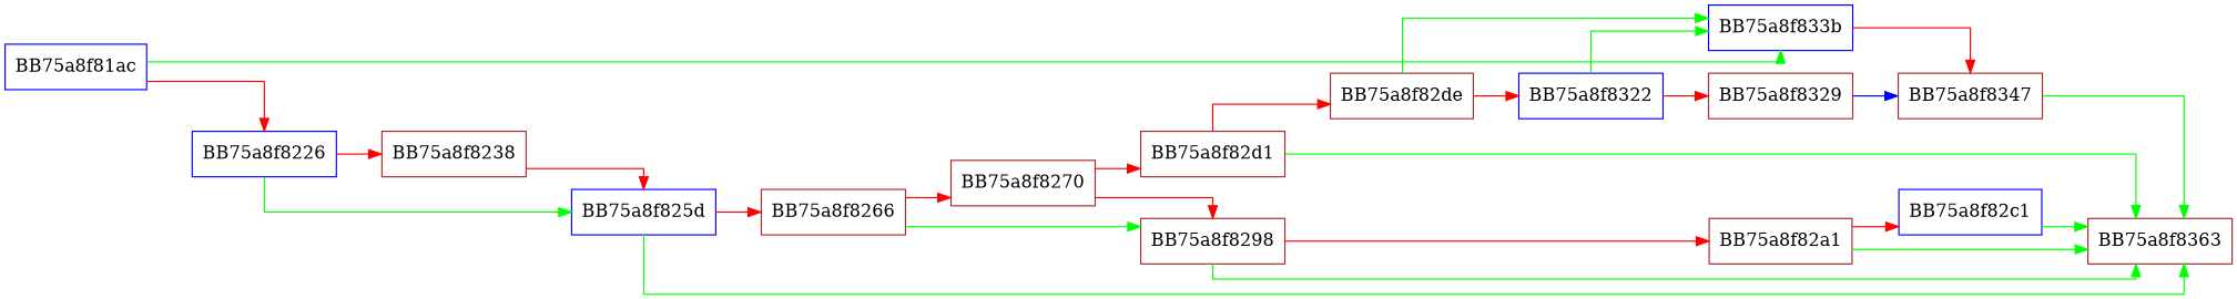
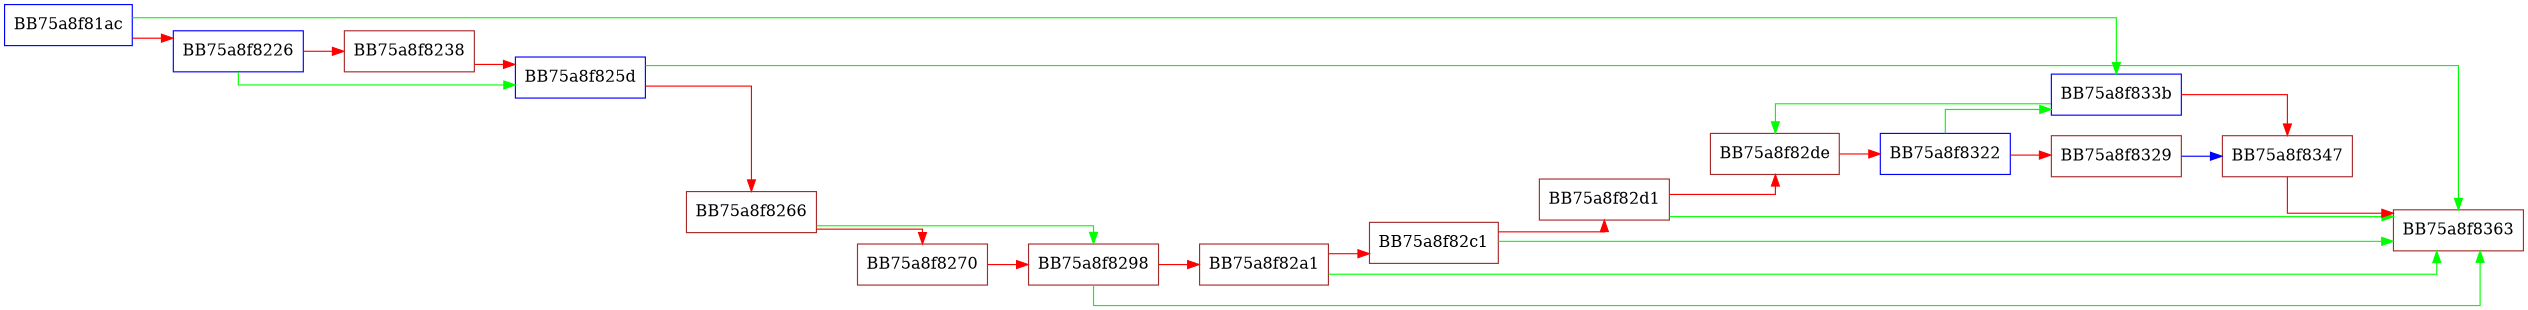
  digraph {
    rankdir=LR
    splines=ortho
    node [color=brown shape=box]
    edge [color=red]
    BB75a8f81ac [color=blue]
    BB75a8f8226 [color=blue]
    BB75a8f833b [color=blue]
    BB75a8f825d [color=blue]
    BB75a8f8238
    BB75a8f8363
    BB75a8f8266
    BB75a8f8298
    BB75a8f8270
    BB75a8f82a1
-   BB75a8f82c1 [color=blue]
+   BB75a8f82c1
    BB75a8f82d1
    BB75a8f82de
    BB75a8f8322 [color=blue]
    n15 [label=BB75a8f8347]
    BB75a8f8329
    BB75a8f81ac -> BB75a8f8226
    BB75a8f81ac -> BB75a8f833b [color=green]
    BB75a8f8226 -> BB75a8f825d [color=green]
    BB75a8f8226 -> BB75a8f8238
    BB75a8f833b -> n15
    BB75a8f825d -> BB75a8f8363 [color=green]
    BB75a8f825d -> BB75a8f8266
    BB75a8f8238 -> BB75a8f825d
    BB75a8f8266 -> BB75a8f8298 [color=green]
    BB75a8f8266 -> BB75a8f8270
    BB75a8f8298 -> BB75a8f8363 [color=green]
    BB75a8f8298 -> BB75a8f82a1
    BB75a8f8270 -> BB75a8f8298
    BB75a8f82a1 -> BB75a8f8363 [color=green]
    BB75a8f82a1 -> BB75a8f82c1
    BB75a8f82c1 -> BB75a8f8363 [color=green]
-   BB75a8f8270 -> BB75a8f82d1
+   BB75a8f82c1 -> BB75a8f82d1
    BB75a8f82d1 -> BB75a8f8363 [color=green]
    BB75a8f82d1 -> BB75a8f82de
-   BB75a8f82de -> BB75a8f833b [color=green]
+   BB75a8f833b -> BB75a8f82de [color=green]
    BB75a8f82de -> BB75a8f8322
    BB75a8f8322 -> BB75a8f833b [color=green]
    BB75a8f8322 -> BB75a8f8329
-   n15 -> BB75a8f8363 [color=green]
+   n15 -> BB75a8f8363
    BB75a8f8329 -> n15 [color=blue]
  }
